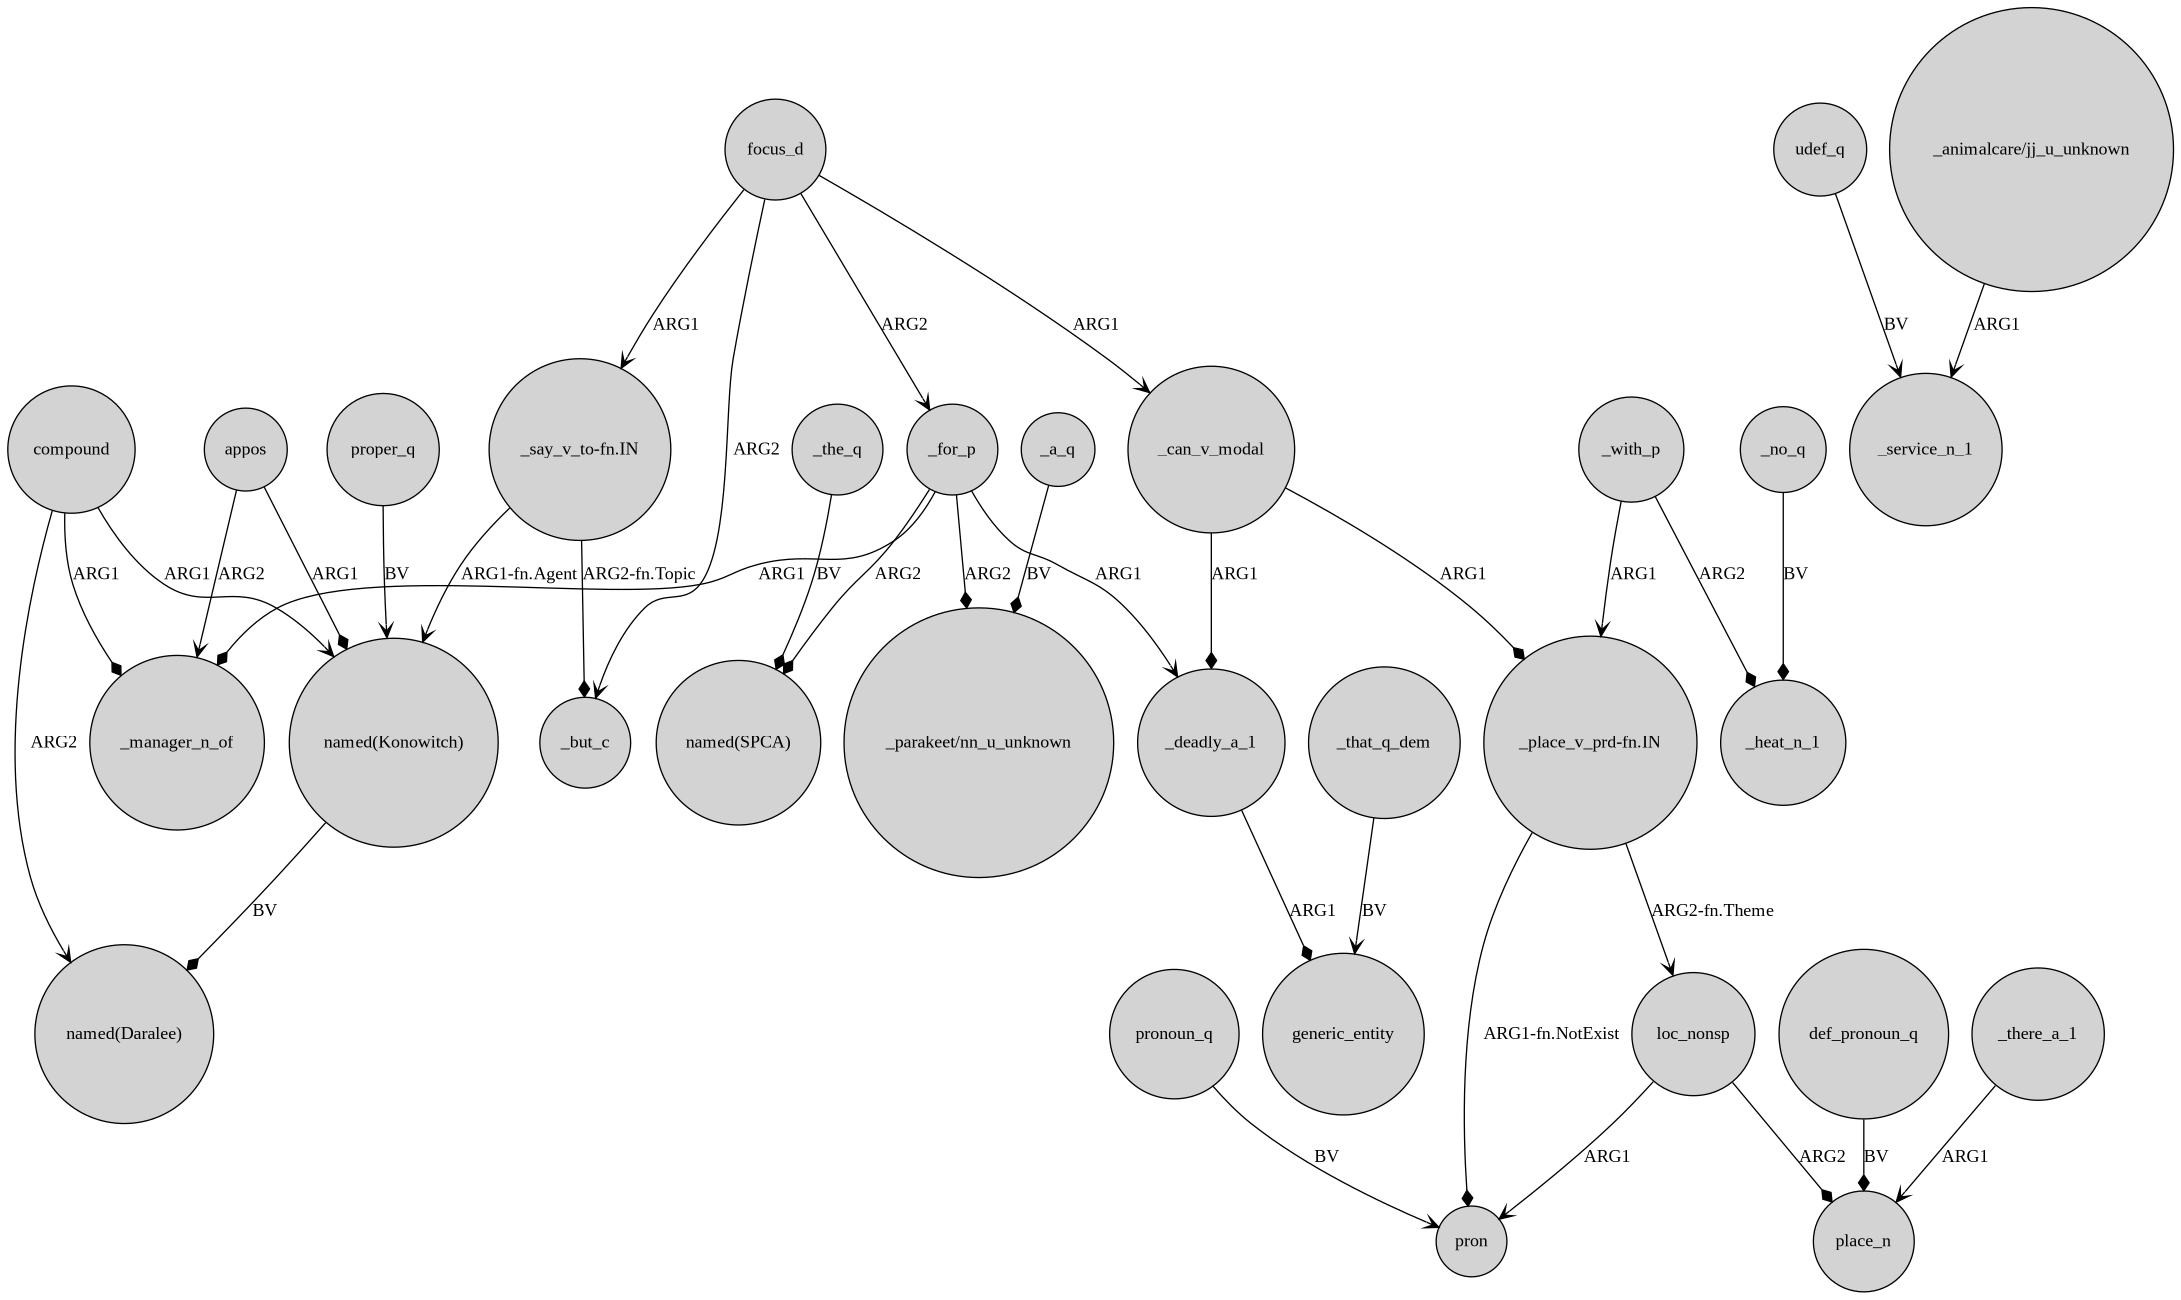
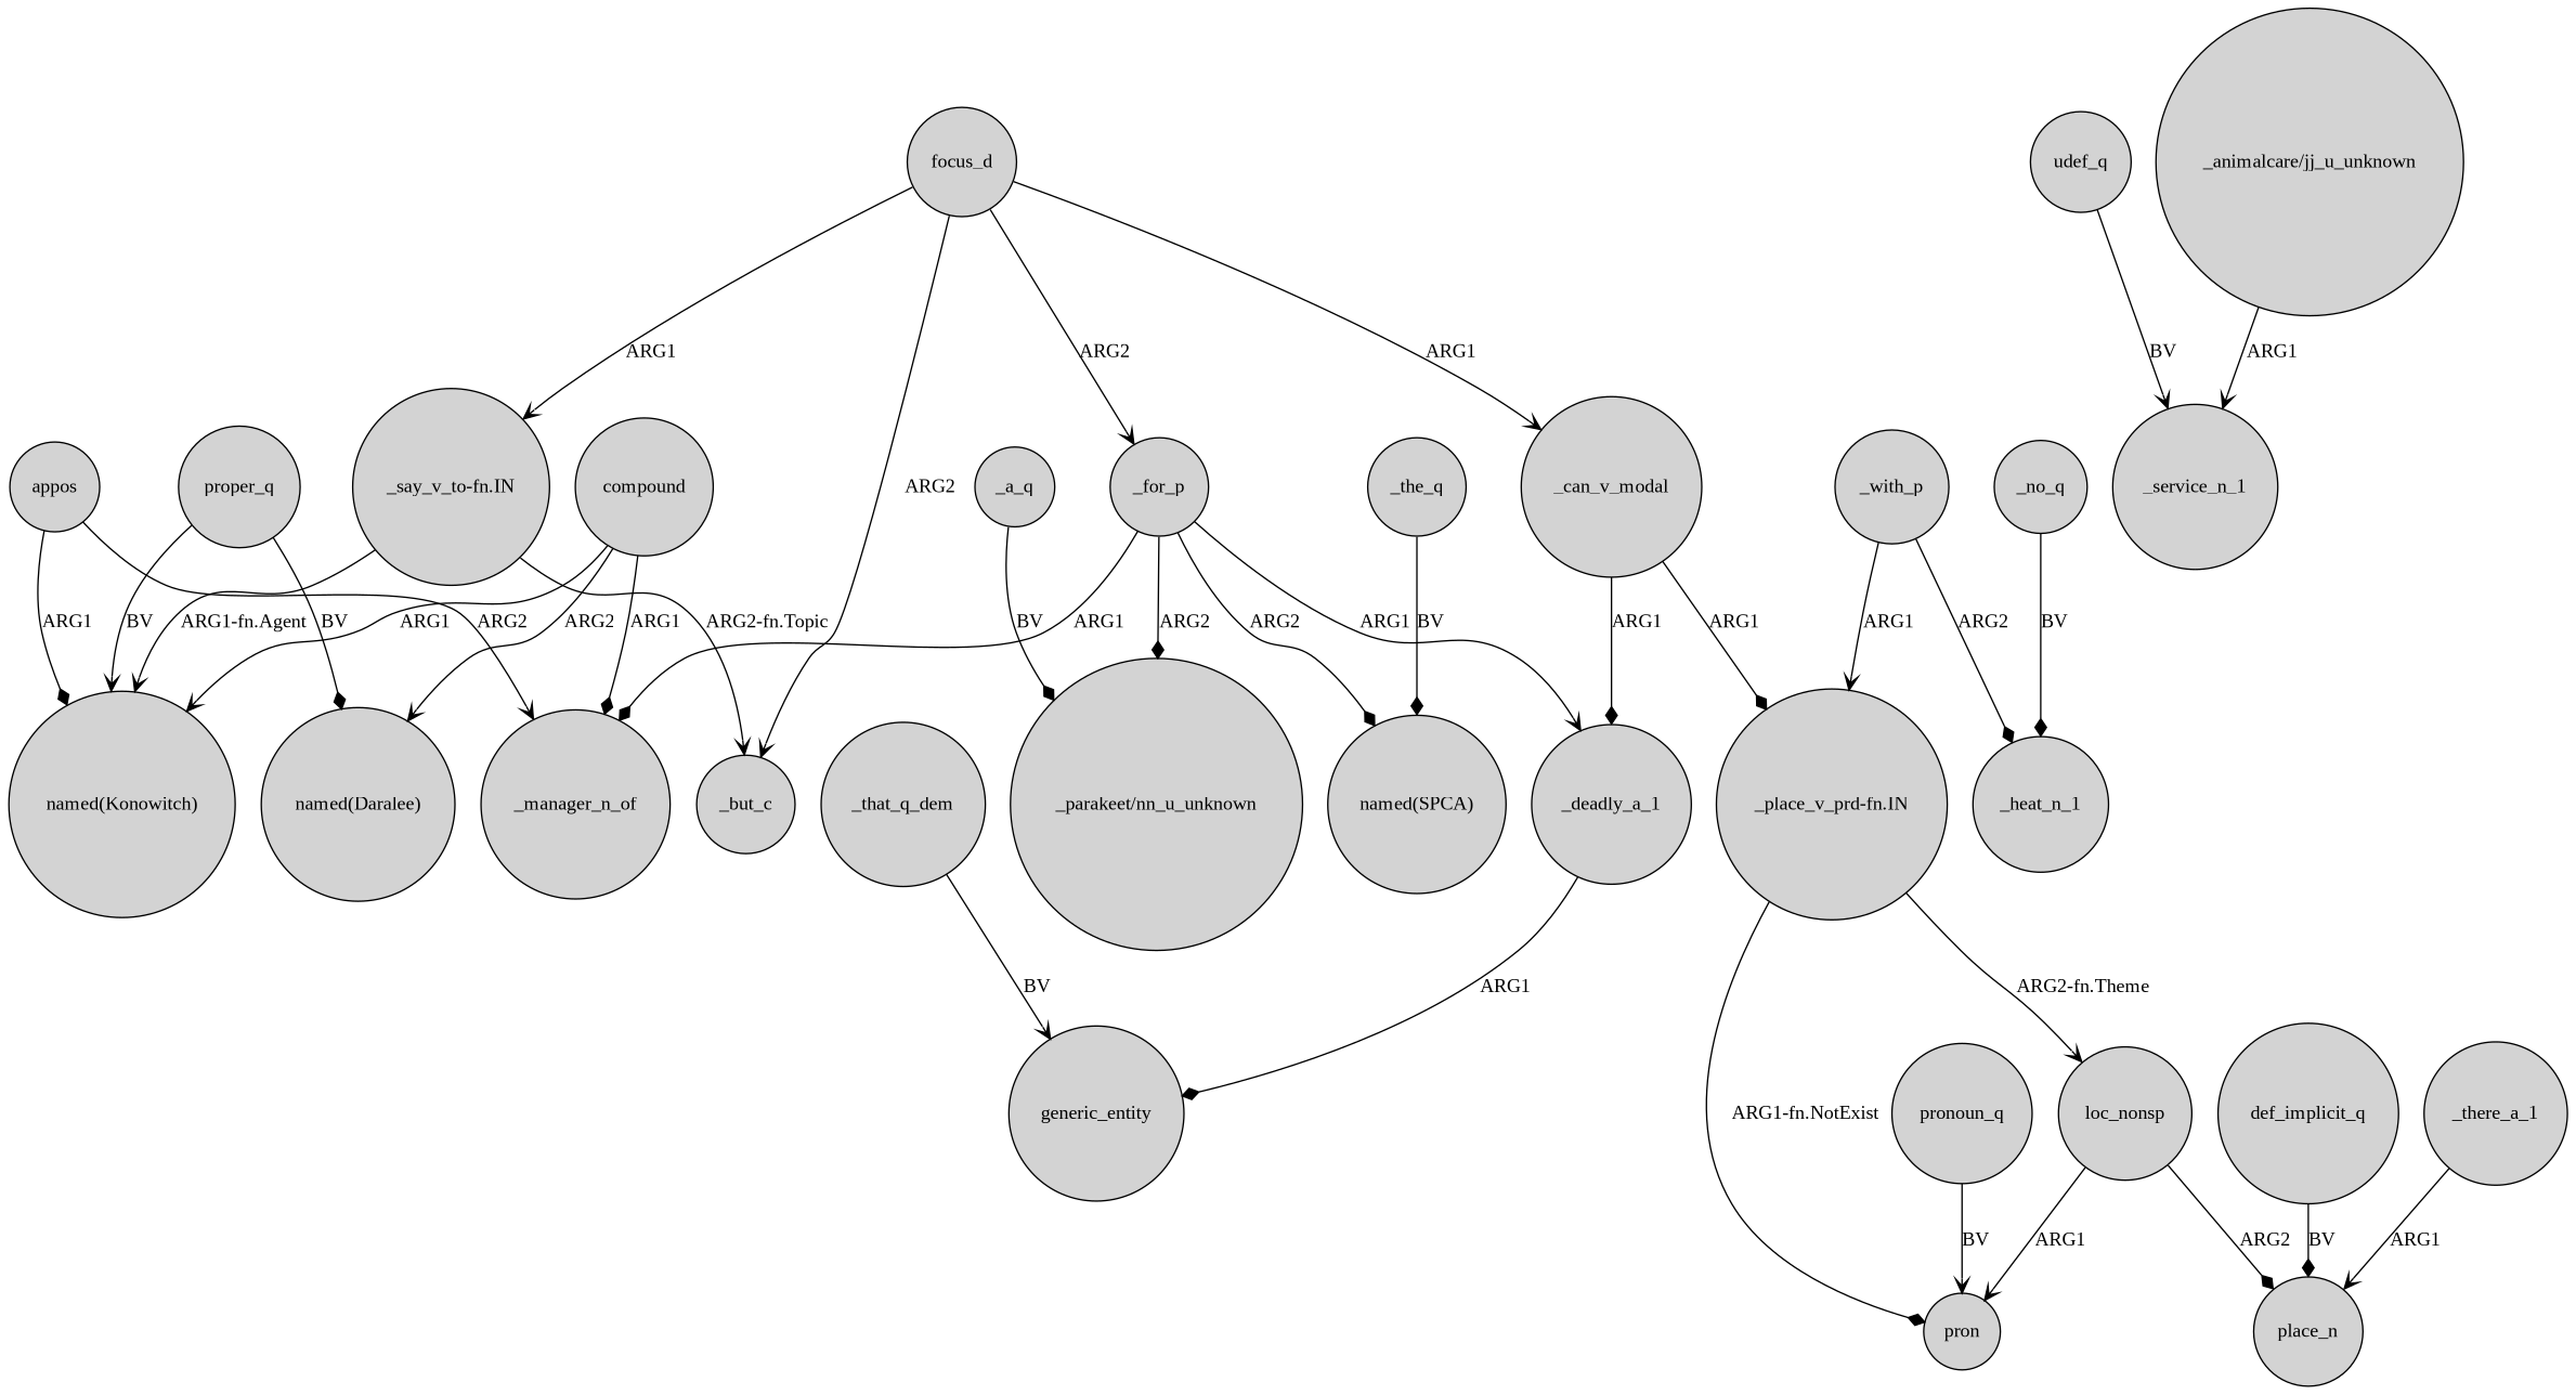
  digraph {
    fontname="Liberation Serif"
    node [fontname="Liberation Serif" shape=circle style=filled]
    edge [arrowhead=vee fontname="Liberation Serif"]
    _for_p
    _manager_n_of
    _deadly_a_1
    "named(SPCA)"
    "_parakeet/nn_u_unknown"
    generic_entity
    compound
    "named(Konowitch)"
    "named(Daralee)"
    appos
    _that_q_dem
    loc_nonsp
    pron
    place_n
    _with_p
    _heat_n_1
    n17 [label="_place_v_prd-fn.IN"]
    "_say_v_to-fn.IN"
    _but_c
-   def_implicit_q [label=def_pronoun_q]
+   def_implicit_q
    _no_q
    focus_d
    _can_v_modal
    proper_q
    pronoun_q
    _the_q
    udef_q
    _service_n_1
    _a_q
    "_animalcare/jj_u_unknown"
    _there_a_1
    _for_p -> _manager_n_of [arrowhead=diamond label=ARG1]
    _for_p -> _deadly_a_1 [label=ARG1]
    _for_p -> "named(SPCA)" [arrowhead=diamond label=ARG2]
    _for_p -> "_parakeet/nn_u_unknown" [arrowhead=diamond label=ARG2]
    _deadly_a_1 -> generic_entity [arrowhead=diamond label=ARG1]
    compound -> _manager_n_of [arrowhead=diamond label=ARG1]
    compound -> "named(Konowitch)" [label=ARG1]
    compound -> "named(Daralee)" [label=ARG2]
    appos -> _manager_n_of [label=ARG2]
    appos -> "named(Konowitch)" [arrowhead=diamond label=ARG1]
    _that_q_dem -> generic_entity [label=BV]
    loc_nonsp -> pron [label=ARG1]
    loc_nonsp -> place_n [arrowhead=diamond label=ARG2]
    _with_p -> _heat_n_1 [arrowhead=diamond label=ARG2]
    _with_p -> n17 [label=ARG1]
    n17 -> loc_nonsp [label="ARG2-fn.Theme"]
    n17 -> pron [arrowhead=diamond label="ARG1-fn.NotExist"]
    "_say_v_to-fn.IN" -> "named(Konowitch)" [label="ARG1-fn.Agent"]
-   "_say_v_to-fn.IN" -> _but_c [arrowhead=diamond label="ARG2-fn.Topic"]
+   "_say_v_to-fn.IN" -> _but_c [label="ARG2-fn.Topic"]
    def_implicit_q -> place_n [arrowhead=diamond label=BV]
    _no_q -> _heat_n_1 [arrowhead=diamond label=BV]
    focus_d -> _for_p [label=ARG2]
    focus_d -> "_say_v_to-fn.IN" [label=ARG1]
    focus_d -> _but_c [label=ARG2]
    focus_d -> _can_v_modal [label=ARG1]
    _can_v_modal -> _deadly_a_1 [arrowhead=diamond label=ARG1]
    _can_v_modal -> n17 [arrowhead=diamond label=ARG1]
    proper_q -> "named(Konowitch)" [label=BV]
-   "named(Konowitch)" -> "named(Daralee)" [arrowhead=diamond label=BV]
+   proper_q -> "named(Daralee)" [arrowhead=diamond label=BV]
    pronoun_q -> pron [label=BV]
    _the_q -> "named(SPCA)" [arrowhead=diamond label=BV]
    udef_q -> _service_n_1 [label=BV]
    _a_q -> "_parakeet/nn_u_unknown" [arrowhead=diamond label=BV]
    "_animalcare/jj_u_unknown" -> _service_n_1 [label=ARG1]
    _there_a_1 -> place_n [label=ARG1]
  }
